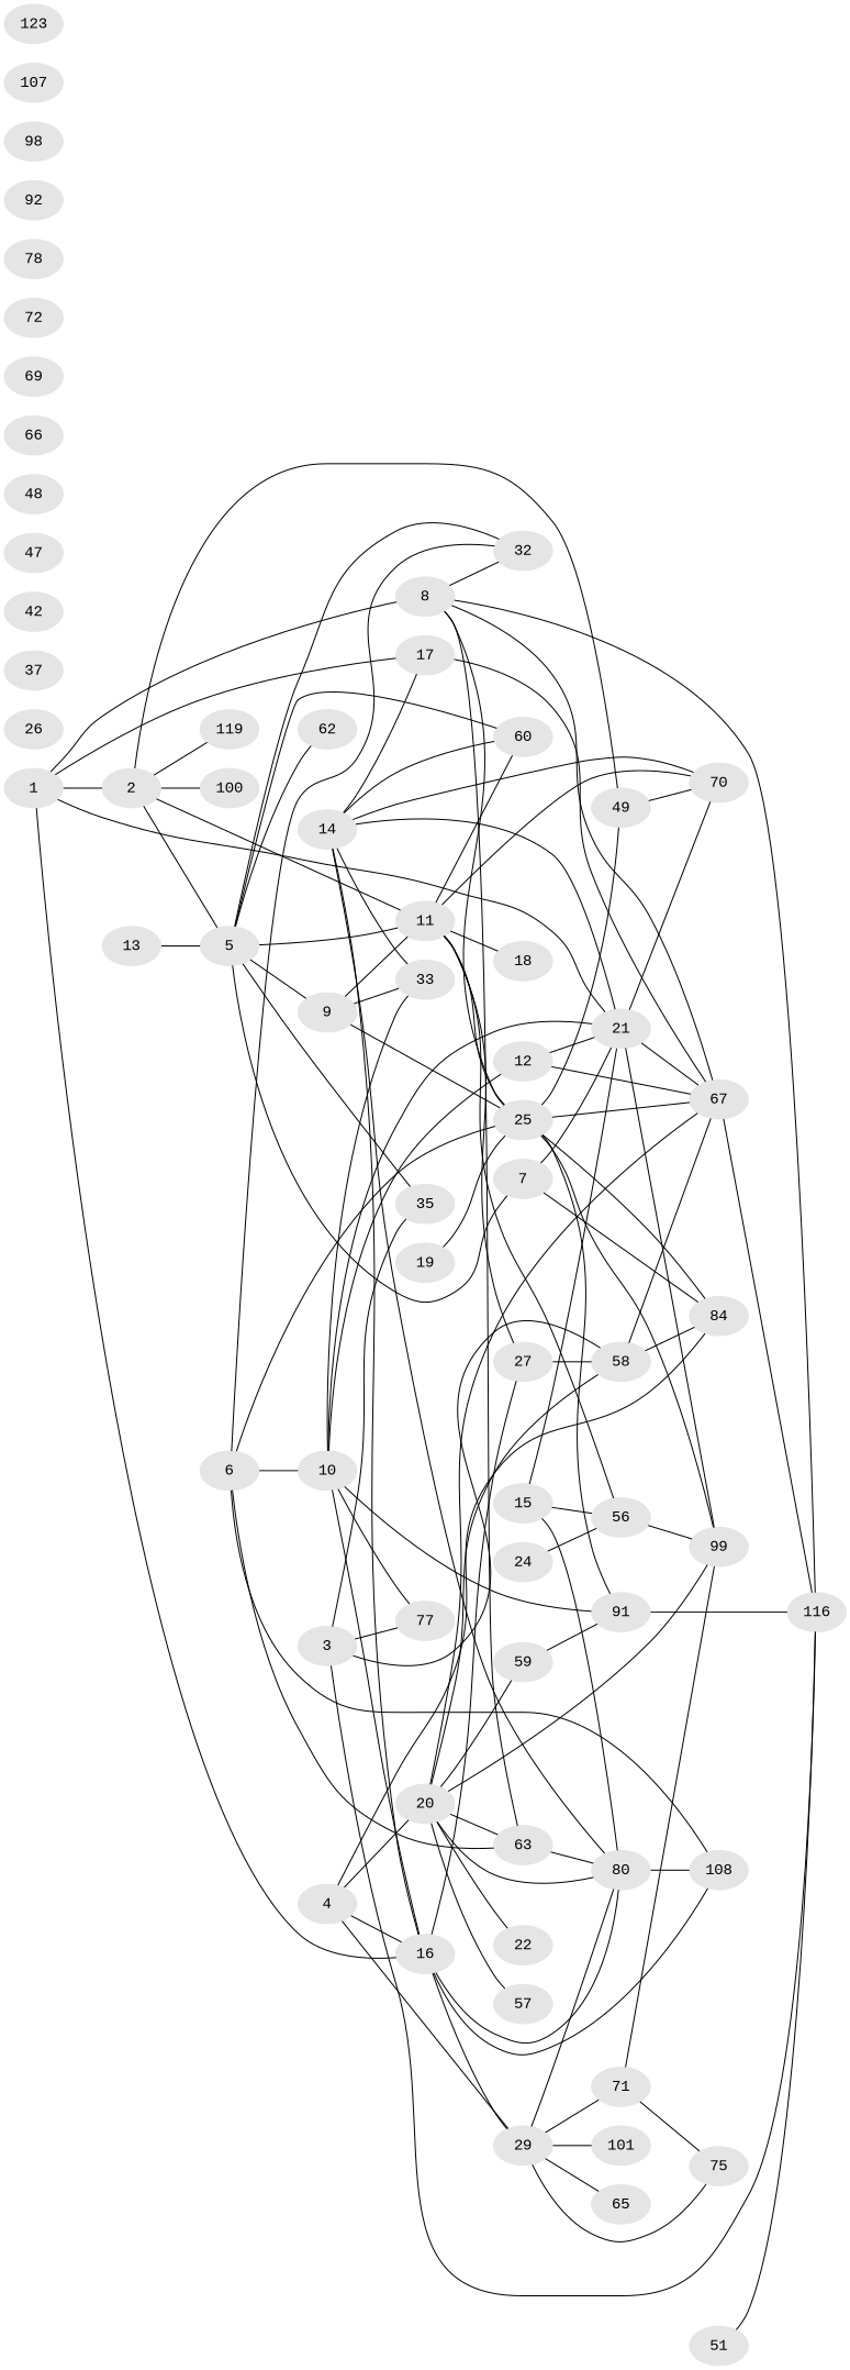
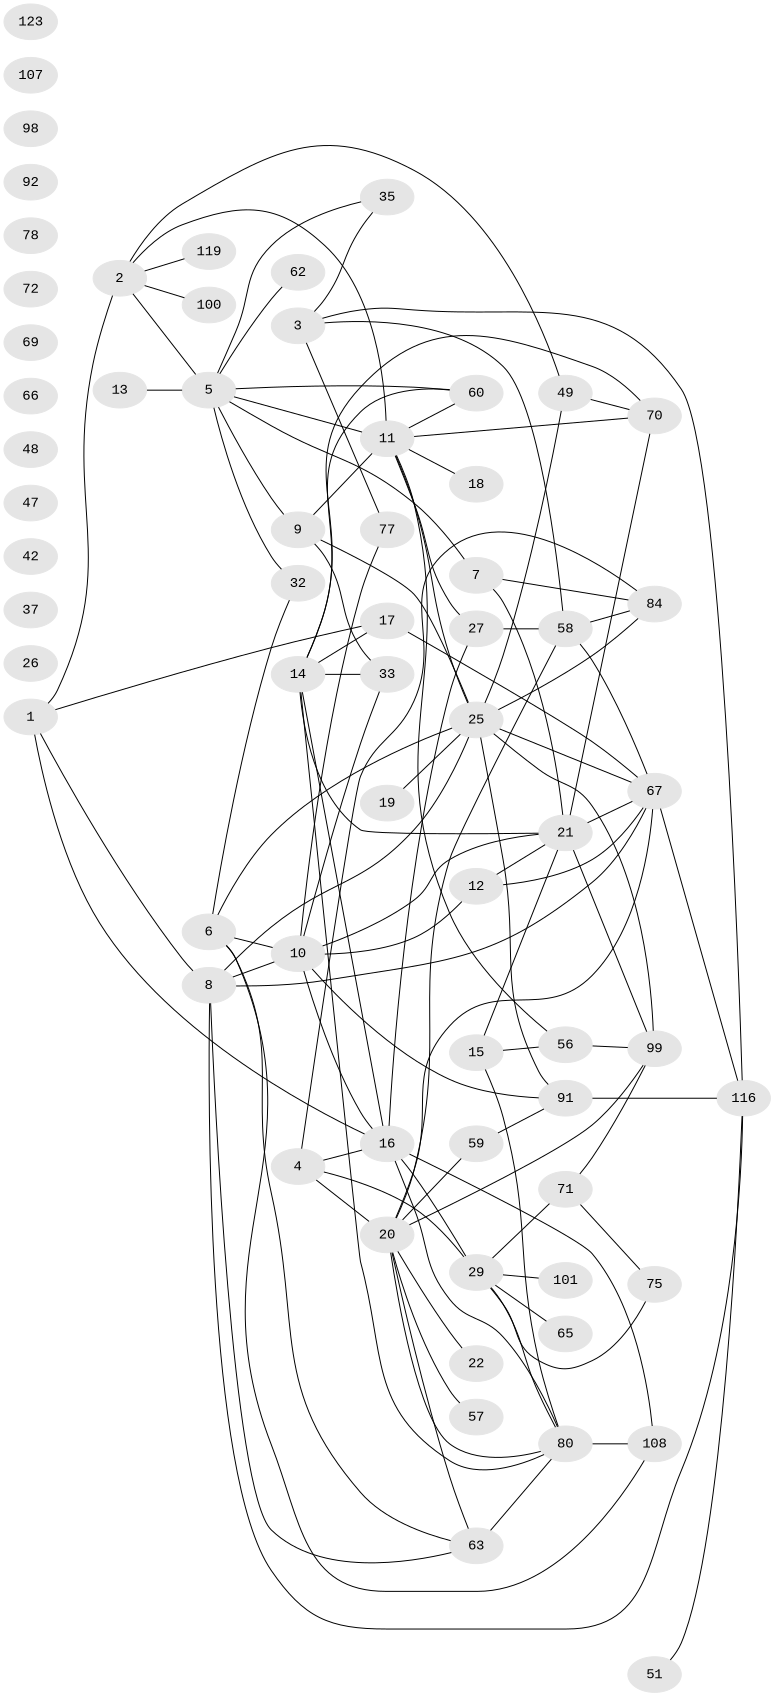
  graph {
    fontname="Liberation Mono"
    rankdir=LR
    node [color=gray90 fontname="Liberation Mono" style=filled]
    edge [fontname="Liberation Mono"]
    1 [super="+30+23"]
    2 [super="+34+28+43"]
    8 [super="+55"]
    16 [super="+110+53+41"]
    17 [super="+79"]
    21 [super="+125+87+40+83"]
    5 [super="+94+39"]
    11 [super="+31+44+73"]
    49 [super="+64+86"]
    100
    119
    35
    7 [super="+76"]
    9 [super="+38"]
    32
    60
    62
    116
    10 [super="+68"]
    25 [super="+50+52+36"]
    63
    67 [super="+97"]
    29 [super="+46"]
    108 [super="+109"]
    27
    80 [super="+130+120"]
    70
    99 [super="+113"]
    18
    56 [super="+61"]
    3 [super="+127"]
    58 [super="+126"]
    77
    84 [super="+115"]
    4 [super="+117"]
    20 [super="+54"]
    22
    57 [super="+106"]
    59 [super="+112"]
    65
    71 [super="+105+122"]
    75
    101
    33
    6 [super="+103+85"]
    12
    91
    13 [super="+131"]
    14 [super="+129+133"]
    15
    19
-   24
    26
    37
    42
    47
    48
    51
    66
    69
    72
    78
    92
    98
    n65 [label=107]
    123
    1 -- 2
    1 -- 8
    1 -- 16 [weight=2]
    1 -- 17 [weight=2]
-   1 -- 21
    2 -- 5
    2 -- 11
    2 -- 49
    2 -- 100
    2 -- 119
    8 -- 116
-   8 -- 32 [weight=2]
+   8 -- 10 [weight=2]
    8 -- 25
    8 -- 63
    8 -- 67
    16 -- 29
    16 -- 108 [weight=2]
    16 -- 27
    16 -- 80
    17 -- 67 [weight=2]
    21 -- 67
    21 -- 70
    21 -- 99
    5 -- 11
    5 -- 35
    5 -- 7
    5 -- 9
    5 -- 32
    5 -- 60
    5 -- 62
    11 -- 60
    11 -- 25
    11 -- 27
    11 -- 70
    11 -- 18
    11 -- 56
    49 -- 70
    7 -- 21
    7 -- 84
    9 -- 11
    9 -- 25
    9 -- 33
    10 -- 16
    10 -- 21
    10 -- 77
    10 -- 33
    10 -- 12
    10 -- 91
    25 -- 49
    25 -- 67 [weight=2]
    25 -- 99
    25 -- 84
    25 -- 91
    63 -- 80
    67 -- 116
    29 -- 80
    29 -- 65
    29 -- 71
    29 -- 75
    29 -- 101
    27 -- 58 [weight=2]
    80 -- 108
    56 -- 99
    3 -- 35
    3 -- 116
    3 -- 58
    3 -- 77
    58 -- 67
    58 -- 84
    4 -- 16
    4 -- 29
    4 -- 84
    4 -- 20
    20 -- 63
    20 -- 67
    20 -- 80
    20 -- 99
    20 -- 58
    20 -- 22
    20 -- 57
    20 -- 59
    59 -- 91
    71 -- 99 [weight=2]
    71 -- 75
    6 -- 32
    6 -- 10
    6 -- 25 [weight=2]
    6 -- 63
    6 -- 108 [weight=2]
    12 -- 21
    12 -- 67
    91 -- 116
    13 -- 5 [weight=3]
    14 -- 16
    14 -- 17
    14 -- 21
    14 -- 60
    14 -- 80
    14 -- 70
    14 -- 33 [weight=2]
    15 -- 21
    15 -- 80
    15 -- 56
    19 -- 25
-   24 -- 56
    51 -- 116
  }
